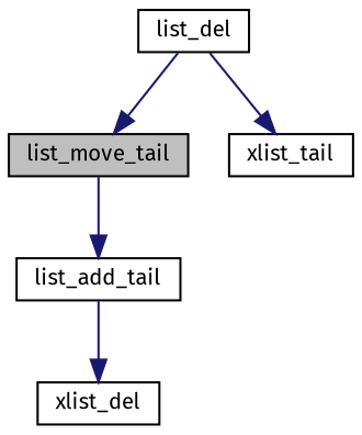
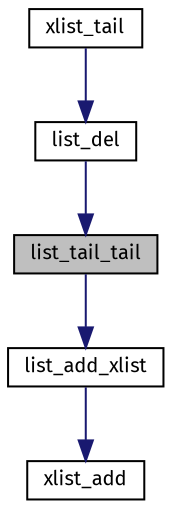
  digraph {
    fontname="Fira Sans"
    rankdir=TB
    node [color=black fontname="Fira Sans" fontsize=10 shape=record]
    edge [color=midnightblue fontname="Fira Sans" fontsize=10 labelfontname=Helvetica labelfontsize=10 style=solid]
-   n1 [fillcolor=grey75 fontcolor=black height=0.2 label=list_move_tail style=filled width=0.4]
-   n2 [height=0.2 label=list_add_tail width=0.4]
-   n3 [height=0.2 label=xlist_del width=0.4]
+   n1 [fillcolor=grey75 fontcolor=black height=0.2 label=list_tail_tail style=filled width=0.4]
+   n2 [height=0.2 label=list_add_xlist width=0.4]
+   n3 [height=0.2 label=xlist_add width=0.4]
    n4 [height=0.2 label=list_del width=0.4]
    n5 [height=0.2 label=xlist_tail width=0.4]
    n1 -> n2
    n2 -> n3
    n4 -> n1
-   n4 -> n5
+   n5 -> n4
  }
